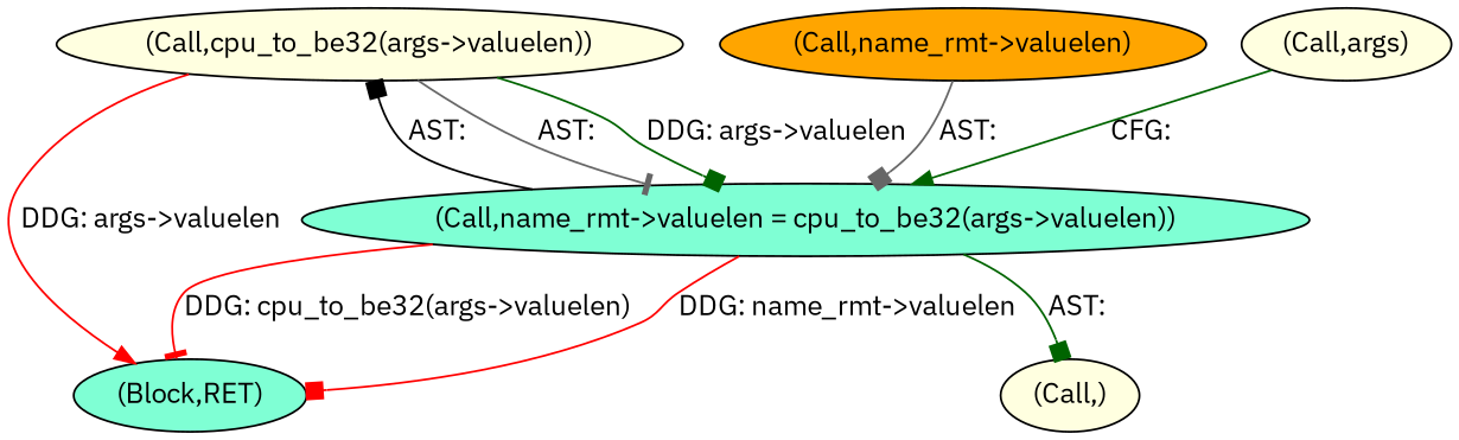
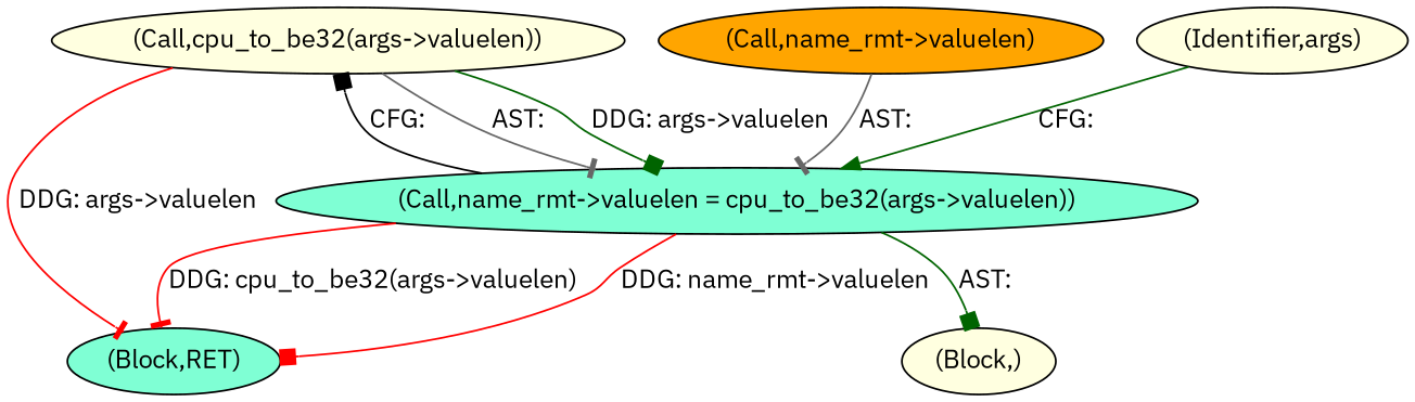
  digraph {
    fontname="IBM Plex Sans"
    node [fillcolor=lightyellow fontname="IBM Plex Sans" style=filled]
    edge [arrowhead=box color=darkgreen fontname="IBM Plex Sans"]
    n1 [label="(Call,cpu_to_be32(args->valuelen))"]
    n2 [fillcolor=aquamarine label="(Call,name_rmt->valuelen = cpu_to_be32(args->valuelen))"]
    n3 [fillcolor=aquamarine label="(Block,RET)"]
-   n4 [label="(Call,)"]
+   n4 [label="(Block,)"]
    n5 [fillcolor=orange label="(Call,name_rmt->valuelen)"]
-   n6 [label="(Call,args)"]
+   n6 [label="(Identifier,args)"]
    n1 -> n2 [arrowhead=tee color=gray40 label="AST: "]
    n1 -> n2 [label="DDG: args->valuelen"]
-   n1 -> n3 [arrowhead=normal color=red label="DDG: args->valuelen"]
-   n2 -> n1 [color=black label="AST: "]
+   n1 -> n3 [arrowhead=tee color=red label="DDG: args->valuelen"]
+   n2 -> n1 [color=black label="CFG: "]
    n2 -> n3 [color=red label="DDG: name_rmt->valuelen"]
    n2 -> n3 [arrowhead=tee color=red label="DDG: cpu_to_be32(args->valuelen)"]
    n2 -> n4 [label="AST: "]
-   n5 -> n2 [color=gray40 label="AST: "]
+   n5 -> n2 [arrowhead=tee color=gray40 label="AST: "]
    n6 -> n2 [arrowhead=normal label="CFG: "]
  }
